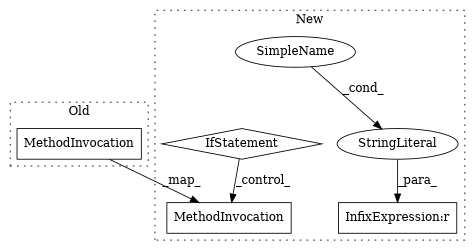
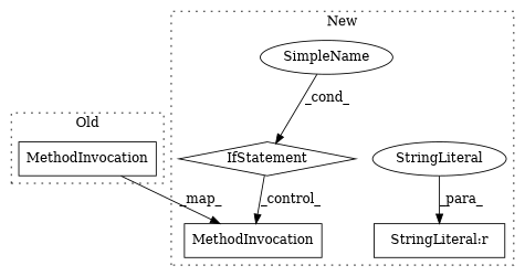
  digraph {
    node [a=32 l=6 shape=box]
    n1 [a=25 l="4,2" label=IfStatement s="5332,5358" shape=diamond]
    n2 [label=MethodInvocation s=5368]
    n3 [a=42 label=SimpleName shape=ellipse l=""]
    n4 [a=45 l=10 label=StringLiteral s=5348 shape=ellipse]
-   n5 [a=27 l=4 label="InfixExpression:r" s=5344]
+   n5 [a=27 l=4 label="StringLiteral:r" s=5344]
    n6 [label=MethodInvocation s=5212]
    subgraph cluster_1 {
      label=New
      style=dotted
      n1
      n2
      n3
      n4
      n5
    }
    subgraph cluster_2 {
      label=Old
      style=dotted
      n6
    }
    n1 -> n2 [label=_control_]
-   n3 -> n4 [label=_cond_]
+   n3 -> n1 [label=_cond_]
    n4 -> n5 [label=_para_]
    n6 -> n2 [label=_map_]
  }
